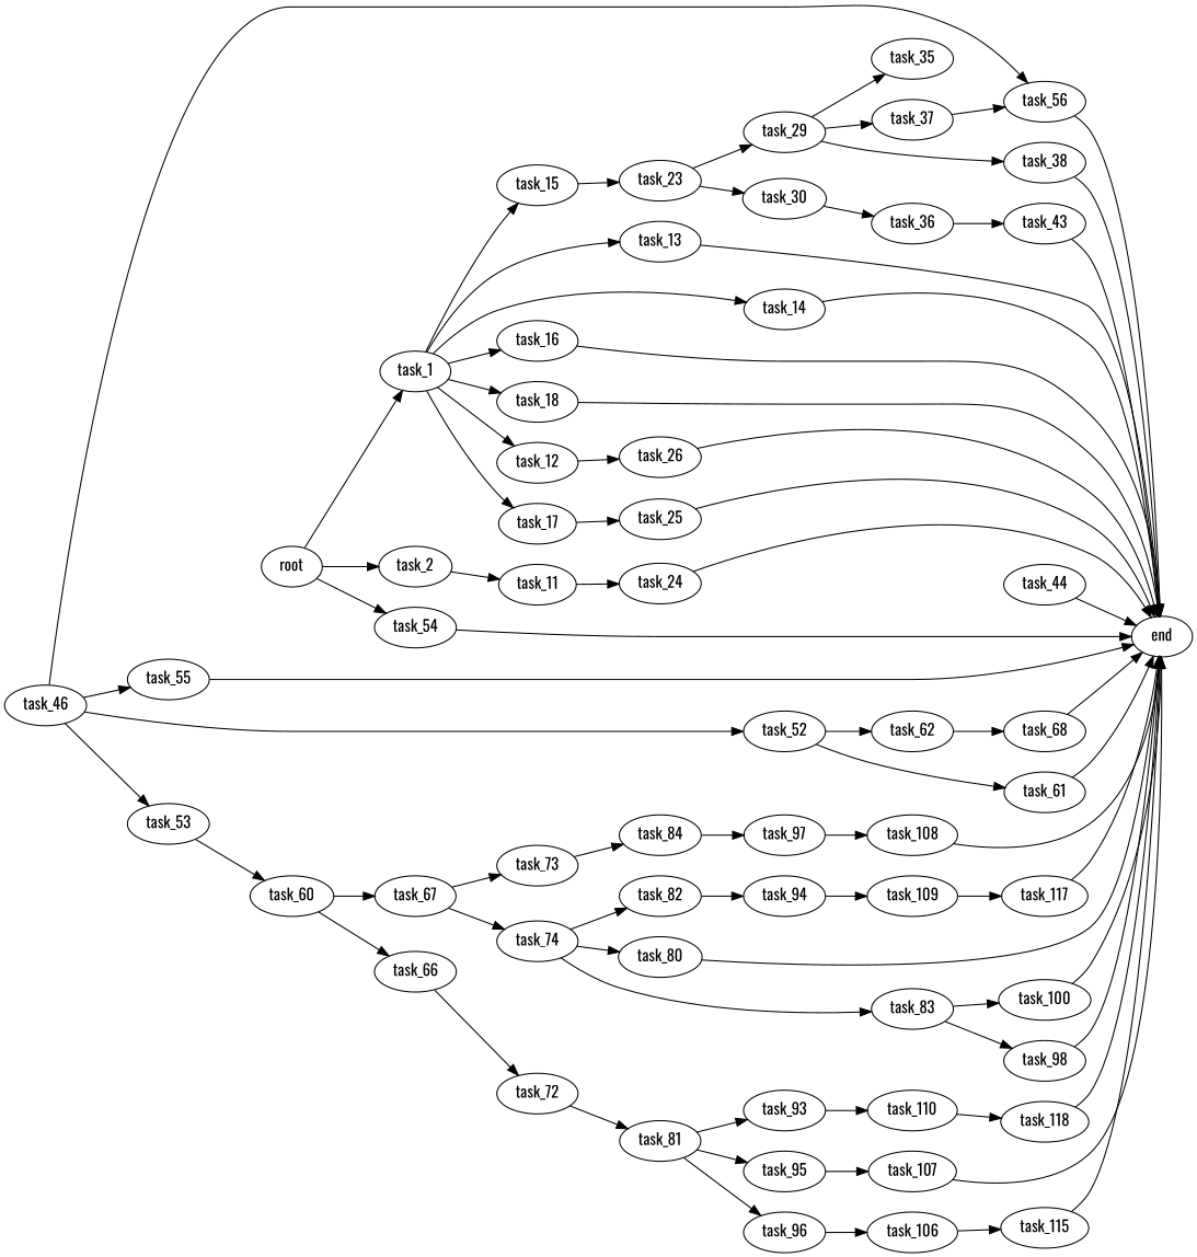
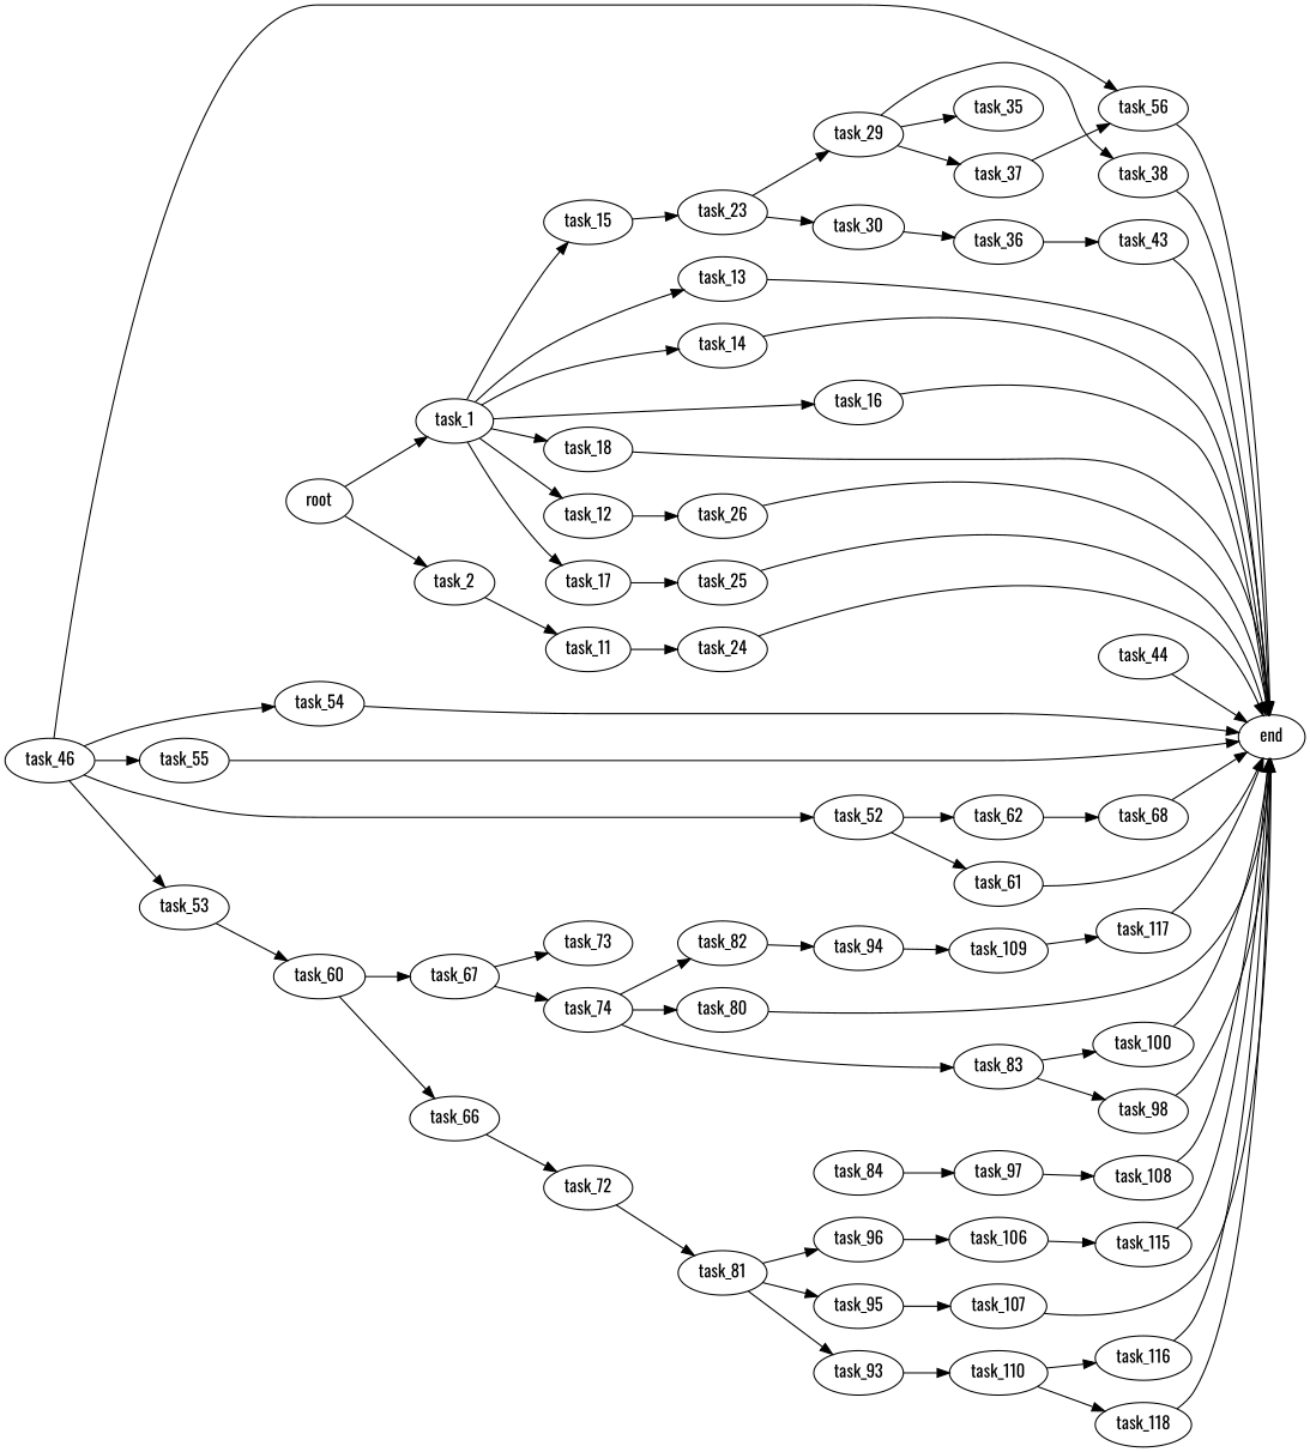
  digraph {
    fontname=Oswald
    rankdir=LR
    node [fontname=Oswald]
    edge [fontname=Oswald]
    root
    task_1
    task_2
    task_12
    task_13
    task_14
    task_15
    task_16
    task_17
    task_18
    task_11
    task_26
    end
    task_23
    task_25
    task_24
    task_29
    task_30
    task_35
    task_37
    task_38
    task_36
    task_56
    task_43
    task_44
    task_46
    task_52
    task_53
    task_54
    task_55
    task_61
    task_62
    task_60
    task_68
    task_66
    task_67
    task_72
    task_73
    task_74
    task_81
    task_84
    task_80
    task_82
    task_83
    task_93
    task_95
    task_96
    task_97
    task_94
    task_98
    task_100
    task_110
    task_107
    task_106
    task_108
    task_109
+   task_116
    task_118
    task_115
    task_117
    root -> task_1
    root -> task_2
    task_1 -> task_12
    task_1 -> task_13
    task_1 -> task_14
    task_1 -> task_15
    task_1 -> task_16
    task_1 -> task_17
    task_1 -> task_18
    task_2 -> task_11
    task_12 -> task_26
    task_13 -> end
    task_14 -> end
    task_15 -> task_23
    task_16 -> end
    task_17 -> task_25
    task_18 -> end
    task_11 -> task_24
    task_26 -> end
    task_23 -> task_29
    task_23 -> task_30
    task_25 -> end
    task_24 -> end
    task_29 -> task_35
    task_29 -> task_37
    task_29 -> task_38
    task_30 -> task_36
    task_37 -> task_56
    task_38 -> end
    task_36 -> task_43
    task_56 -> end
    task_43 -> end
    task_44 -> end
    task_46 -> task_56
    task_46 -> task_52
    task_46 -> task_53
-   root -> task_54
+   task_46 -> task_54
    task_46 -> task_55
    task_52 -> task_61
    task_52 -> task_62
    task_53 -> task_60
    task_54 -> end
    task_55 -> end
    task_61 -> end
    task_62 -> task_68
    task_60 -> task_66
    task_60 -> task_67
    task_68 -> end
    task_66 -> task_72
    task_67 -> task_73
    task_67 -> task_74
    task_72 -> task_81
-   task_73 -> task_84
    task_74 -> task_80
    task_74 -> task_82
    task_74 -> task_83
    task_81 -> task_93
    task_81 -> task_95
    task_81 -> task_96
    task_84 -> task_97
    task_80 -> end
    task_82 -> task_94
    task_83 -> task_98
    task_83 -> task_100
    task_93 -> task_110
    task_95 -> task_107
    task_96 -> task_106
    task_97 -> task_108
    task_94 -> task_109
    task_98 -> end
    task_100 -> end
+   task_110 -> task_116
    task_110 -> task_118
    task_107 -> end
    task_106 -> task_115
    task_108 -> end
    task_109 -> task_117
+   task_116 -> end
    task_118 -> end
    task_115 -> end
    task_117 -> end
  }
